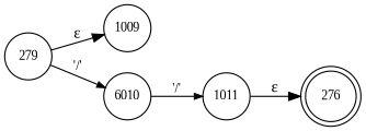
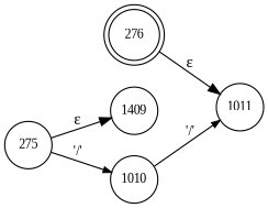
  digraph {
    fontname="Liberation Serif"
    rankdir=LR
    node [fixedsize=true fontname="Liberation Serif" fontsize=11 shape=circle peripheries=1]
    edge [fontname="Liberation Serif"]
    n1 [label=276 shape=doublecircle width=.6 peripheries=""]
-   n2 [label=1009 width=.55]
-   n3 [label=6010 width=.55]
+   n2 [label=1409 width=.55]
+   n3 [label=1010 width=.55]
    n4 [label=1011 width=.55]
-   n5 [label=279 width=.55]
+   n5 [label=275 width=.55]
    n3 -> n4 [arrowhead=normal arrowsize=.7 fontsize=11 label="'/'"]
-   n4 -> n1 [label="&epsilon;"]
+   n1 -> n4 [label="&epsilon;"]
    n5 -> n2 [label="&epsilon;"]
    n5 -> n3 [arrowhead=normal arrowsize=.7 fontsize=11 label="'/'"]
  }
